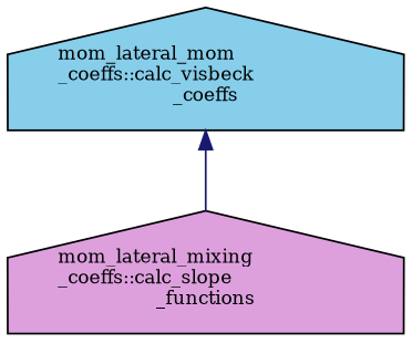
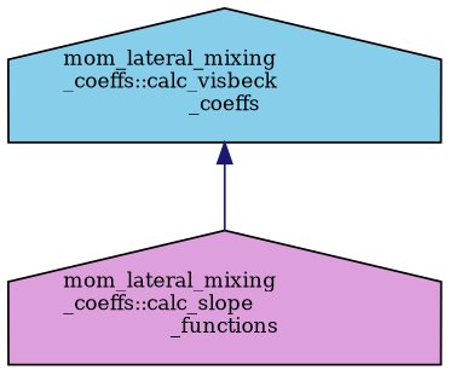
  digraph {
    rankdir=TB
    fontname="DejaVu Serif"
    node [color=black fontname="DejaVu Serif" fontsize=10 shape=house style=filled]
-   n1 [fillcolor=skyblue fontcolor=black height=0.2 label="mom_lateral_mom\l_coeffs::calc_visbeck\l_coeffs" width=0.4]
+   n1 [fillcolor=skyblue fontcolor=black height=0.2 label="mom_lateral_mixing\l_coeffs::calc_visbeck\l_coeffs" width=0.4]
    n2 [fillcolor=plum height=0.2 label="mom_lateral_mixing\l_coeffs::calc_slope\l_functions" width=0.4]
    n1 -> n2 [color=midnightblue dir=back fontname="DejaVu Serif" fontsize=10 labelfontname=Helvetica labelfontsize=10 style=solid]
  }
